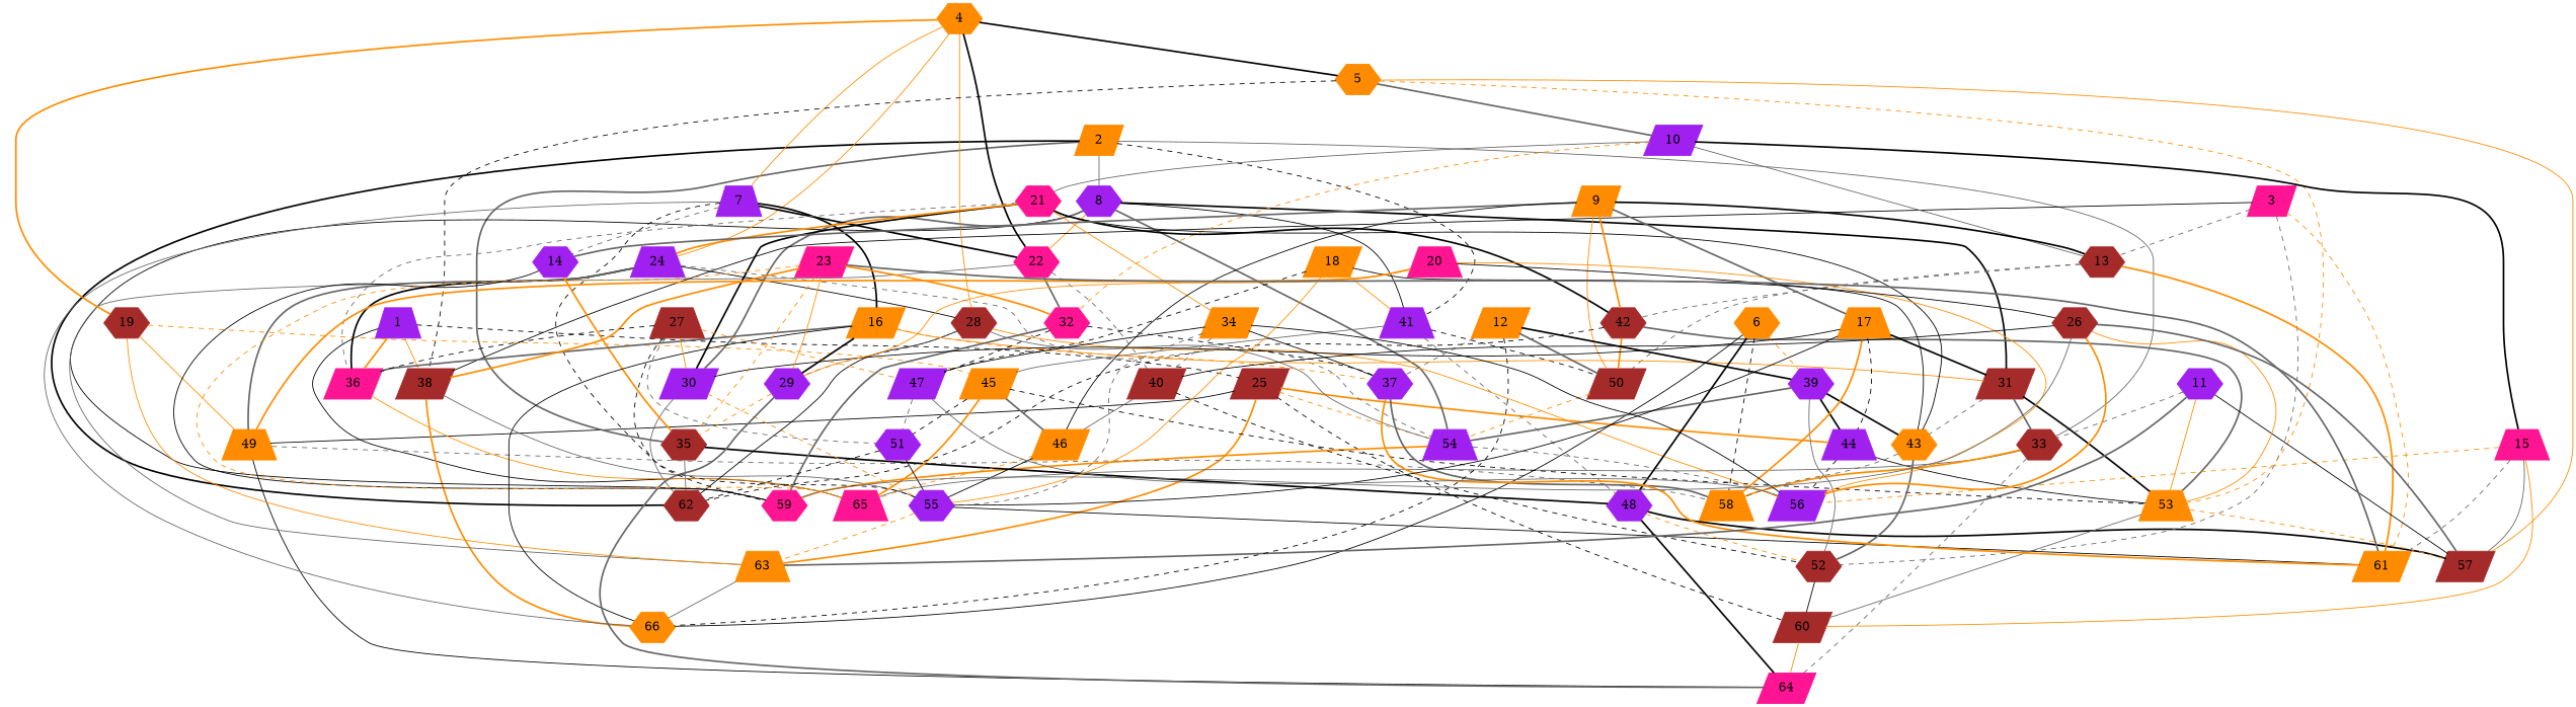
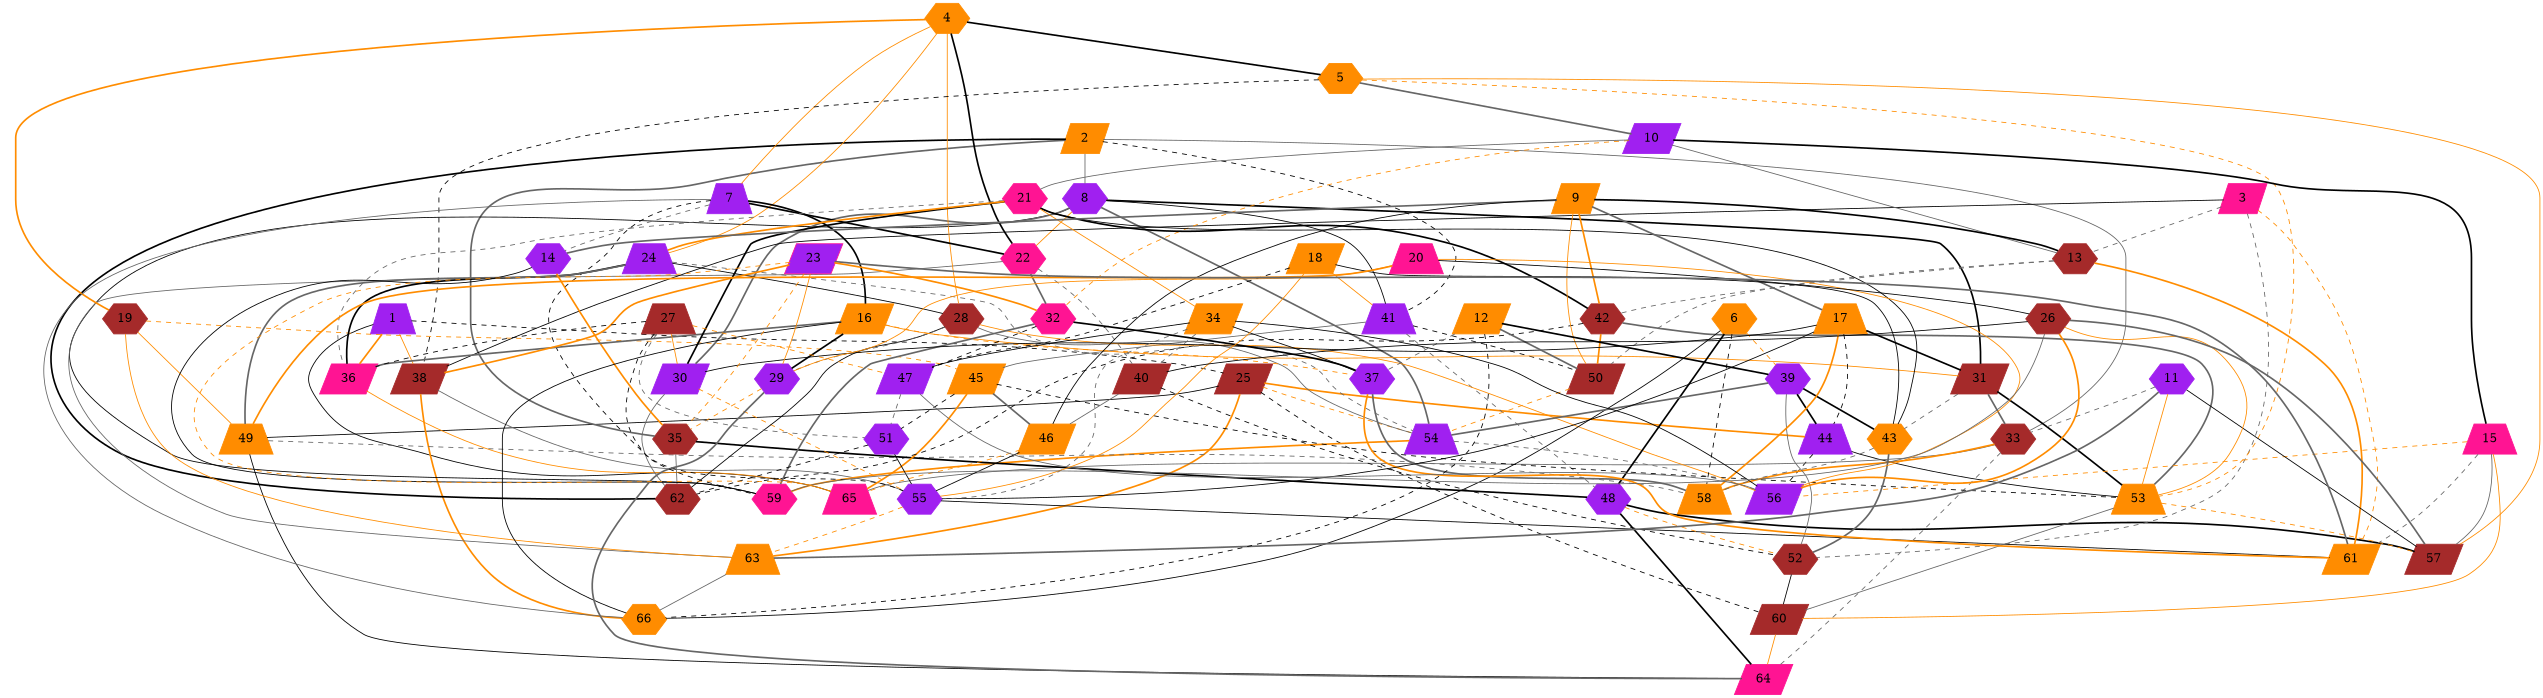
  graph {
    node [color=purple shape=hexagon style=filled]
    edge [color=black style=solid weight=1.0]
    1 [shape=trapezium]
    25 [color=brown shape=parallelogram]
    36 [color=deeppink shape=parallelogram]
    38 [color=brown shape=parallelogram]
    65 [color=deeppink shape=trapezium]
    54 [shape=trapezium]
    63 [color=darkorange shape=trapezium]
    60 [color=brown shape=parallelogram]
    44 [shape=trapezium]
    49 [color=darkorange shape=trapezium]
    66 [color=darkorange]
    55
    2 [color=darkorange shape=parallelogram]
    8
    33 [color=brown]
    35 [color=brown]
    41 [shape=trapezium]
    62 [color=brown]
    59 [color=deeppink]
    22 [color=deeppink]
    30 [shape=parallelogram]
    31 [color=brown shape=parallelogram]
    58 [color=darkorange shape=trapezium]
    64 [color=deeppink shape=parallelogram]
    48
    50 [color=brown shape=parallelogram]
    45 [color=darkorange shape=parallelogram]
    3 [color=deeppink shape=parallelogram]
    13 [color=brown]
    52 [color=brown]
    61 [color=darkorange shape=parallelogram]
    42 [color=brown]
    4 [color=darkorange]
    5 [color=darkorange]
    7 [shape=trapezium]
    19 [color=brown]
    24 [shape=trapezium]
    28 [color=brown]
    10 [shape=parallelogram]
    53 [color=darkorange shape=trapezium]
    57 [color=brown shape=parallelogram]
    14
    16 [color=darkorange shape=parallelogram]
    32 [color=deeppink]
    40 [color=brown shape=parallelogram]
    56 [shape=parallelogram]
    29
    15 [color=deeppink shape=trapezium]
    21 [color=deeppink]
    6 [color=darkorange]
    39
    43 [color=darkorange]
    37
    9 [color=darkorange shape=parallelogram]
    17 [color=darkorange shape=trapezium]
    46 [color=darkorange shape=parallelogram]
    34 [color=darkorange shape=parallelogram]
    47 [shape=parallelogram]
    11
    12 [color=darkorange shape=parallelogram]
    18 [color=darkorange shape=parallelogram]
    51
    20 [color=deeppink shape=trapezium]
    26 [color=brown]
-   23 [color=deeppink shape=parallelogram]
+   23 [color=deeppink shape=parallelogram fillcolor=purple]
    27 [color=brown shape=trapezium]
    1 -- 25 [style=dashed]
    1 -- 36 [color=darkorange style=bold]
    1 -- 38 [color=darkorange]
    1 -- 65
    25 -- 54 [color=darkorange style=dashed]
    25 -- 63 [color=darkorange style=bold]
    25 -- 60 [style=dashed]
    25 -- 44 [color=darkorange style=bold]
    25 -- 49
    36 -- 65 [color=darkorange]
    38 -- 66 [color=darkorange style=bold]
    38 -- 55 [color=gray40]
    54 -- 59 [color=darkorange style=bold]
    54 -- 56 [color=gray40 style=dashed]
    63 -- 66 [color=gray40]
    60 -- 64 [color=darkorange weight=2.0]
    44 -- 53 [weight=2.0]
    44 -- 56 [style=dashed]
    49 -- 58 [color=gray40 style=dashed]
    49 -- 64
    55 -- 63 [color=darkorange style=dashed]
    55 -- 61
    2 -- 8 [color=gray40]
    2 -- 33 [color=gray40]
    2 -- 35 [color=gray40 style=bold]
    2 -- 41 [style=dashed]
    2 -- 62 [style=bold]
    8 -- 54 [color=gray40 style=bold]
    8 -- 41
    8 -- 59
    8 -- 22 [color=darkorange]
    8 -- 30 [color=gray40 style=bold]
    8 -- 31 [style=bold]
    33 -- 65 [color=gray40]
    33 -- 58 [color=darkorange style=bold]
    33 -- 64 [color=gray40 style=dashed]
    35 -- 62 [color=gray40]
    35 -- 48 [style=bold]
    41 -- 48 [color=gray40 style=dashed]
    41 -- 50 [style=dashed]
    41 -- 45 [color=gray40]
    22 -- 63 [color=gray40]
    22 -- 32 [color=gray40 style=bold]
    22 -- 40 [color=gray40 style=dashed]
    30 -- 55 [color=darkorange style=dashed]
    30 -- 62 [color=gray40]
    31 -- 33 [color=gray40 style=bold]
    31 -- 53 [style=bold]
    31 -- 43 [color=gray40 style=dashed]
    48 -- 64 [style=bold]
    48 -- 52 [color=darkorange style=dashed]
    48 -- 57 [style=bold]
    50 -- 54 [color=darkorange style=dashed]
    45 -- 65 [color=darkorange style=bold]
    45 -- 53 [style=dashed]
    45 -- 46 [color=gray40 style=bold]
    45 -- 51 [style=dashed]
    3 -- 38
    3 -- 13 [color=gray40 style=dashed]
    3 -- 52 [color=gray40 style=dashed]
    3 -- 61 [color=darkorange style=dashed]
    13 -- 50 [color=gray40 style=dashed]
    13 -- 61 [color=darkorange style=bold]
    13 -- 42 [color=gray40 style=dashed]
    52 -- 60
    42 -- 62 [style=dashed]
    42 -- 50 [color=darkorange style=bold]
    42 -- 53 [color=gray40 style=bold]
    4 -- 22 [style=bold]
    4 -- 5 [style=bold weight=2.0]
    4 -- 7 [color=darkorange]
    4 -- 19 [color=darkorange style=bold]
    4 -- 24 [color=darkorange]
    4 -- 28 [color=darkorange]
    5 -- 38 [style=dashed]
    5 -- 10 [color=gray40 style=bold]
    5 -- 53 [color=darkorange style=dashed]
    5 -- 57 [color=darkorange]
    7 -- 66 [color=gray40]
    7 -- 55 [style=dashed]
    7 -- 22 [style=bold]
    7 -- 14 [color=gray40 style=dashed]
    7 -- 16 [style=bold]
    19 -- 63 [color=darkorange]
    19 -- 49 [color=darkorange]
    19 -- 45 [color=darkorange style=dashed]
    24 -- 36 [style=bold]
    24 -- 54 [color=gray40 style=dashed]
    24 -- 49 [color=gray40 style=bold]
    24 -- 28
    28 -- 54 [color=gray40]
    28 -- 62
    28 -- 56 [color=darkorange]
    28 -- 29 [color=gray40 style=dashed]
    10 -- 13 [color=gray40]
    10 -- 32 [color=darkorange style=dashed]
    10 -- 15 [style=bold weight=2.0]
    10 -- 21 [color=gray40]
    53 -- 60 [color=gray40]
    53 -- 57 [color=darkorange style=dashed]
    14 -- 35 [color=darkorange style=bold]
    14 -- 59
    16 -- 36 [color=gray40 style=bold]
    16 -- 66
    16 -- 31 [color=darkorange]
    16 -- 29 [style=bold]
    16 -- 37 [color=darkorange style=dashed]
    32 -- 59 [color=gray40 style=bold]
-   32 -- 37 [style=dashed]
+   32 -- 37 [style=bold]
    32 -- 47 [style=dashed]
    40 -- 52 [style=dashed]
    40 -- 46 [color=gray40 weight=2.0]
    29 -- 35 [color=darkorange style=dashed]
    29 -- 64 [color=gray40 style=bold]
    15 -- 60 [color=darkorange]
    15 -- 61 [color=gray40 style=dashed]
    15 -- 57 [color=gray40]
    15 -- 56 [color=darkorange style=dashed]
    21 -- 36 [color=gray40 style=dashed]
    21 -- 30 [style=bold]
    21 -- 42 [style=bold]
    21 -- 24 [color=darkorange style=bold]
    21 -- 43
    21 -- 34 [color=darkorange]
    6 -- 66
    6 -- 58 [style=dashed]
    6 -- 48 [style=bold]
    6 -- 39 [color=darkorange style=dashed]
    39 -- 54 [color=gray40 style=bold]
    39 -- 44 [style=bold]
    39 -- 52 [color=gray40]
    39 -- 43 [style=bold]
    43 -- 58 [color=gray40 style=dashed]
    43 -- 52 [color=gray40 style=bold]
    37 -- 58 [color=gray40 style=bold]
    37 -- 61 [color=darkorange style=bold]
    9 -- 50 [color=darkorange]
    9 -- 13 [style=bold]
    9 -- 42 [color=darkorange style=bold]
    9 -- 14 [color=gray40 style=bold]
    9 -- 17 [color=gray40 style=bold]
    9 -- 46
    17 -- 44 [style=dashed]
    17 -- 55
    17 -- 30
    17 -- 31 [style=bold]
    17 -- 58 [color=darkorange style=bold]
    46 -- 65 [color=darkorange style=dashed]
    46 -- 55
    34 -- 55 [color=gray40 style=dashed]
    34 -- 40 [color=gray40 style=dashed]
    34 -- 56
    34 -- 37
    34 -- 47
    47 -- 56 [color=gray40]
    47 -- 51 [color=gray40 style=dashed]
    11 -- 63 [color=gray40 style=bold]
    11 -- 33 [color=gray40 style=dashed]
    11 -- 53 [color=darkorange]
    11 -- 57
    12 -- 66 [style=dashed]
    12 -- 50 [color=gray40 style=bold]
    12 -- 39 [style=bold]
    12 -- 37 [color=gray40 style=dashed]
    18 -- 55 [color=darkorange]
    18 -- 41 [color=darkorange]
    18 -- 43
    18 -- 47 [style=dashed]
    51 -- 55
    51 -- 62 [style=dashed]
    20 -- 49 [color=darkorange style=bold]
    20 -- 56 [color=darkorange]
    20 -- 29 [color=darkorange]
    20 -- 26
    26 -- 59 [color=gray40]
    26 -- 53 [color=darkorange]
    26 -- 57 [color=gray40 style=bold]
    26 -- 40
    26 -- 56 [color=darkorange style=bold]
    23 -- 38 [color=darkorange style=bold]
    23 -- 65 [color=darkorange style=dashed]
    23 -- 35 [color=darkorange style=dashed]
    23 -- 61 [color=gray40 style=bold]
    23 -- 32 [color=darkorange style=bold]
    23 -- 29 [color=darkorange]
    27 -- 36 [style=dashed]
    27 -- 59 [style=dashed]
    27 -- 30 [color=darkorange]
    27 -- 47 [color=darkorange style=dashed]
    27 -- 51 [color=gray40 style=dashed weight=2.0]
  }
